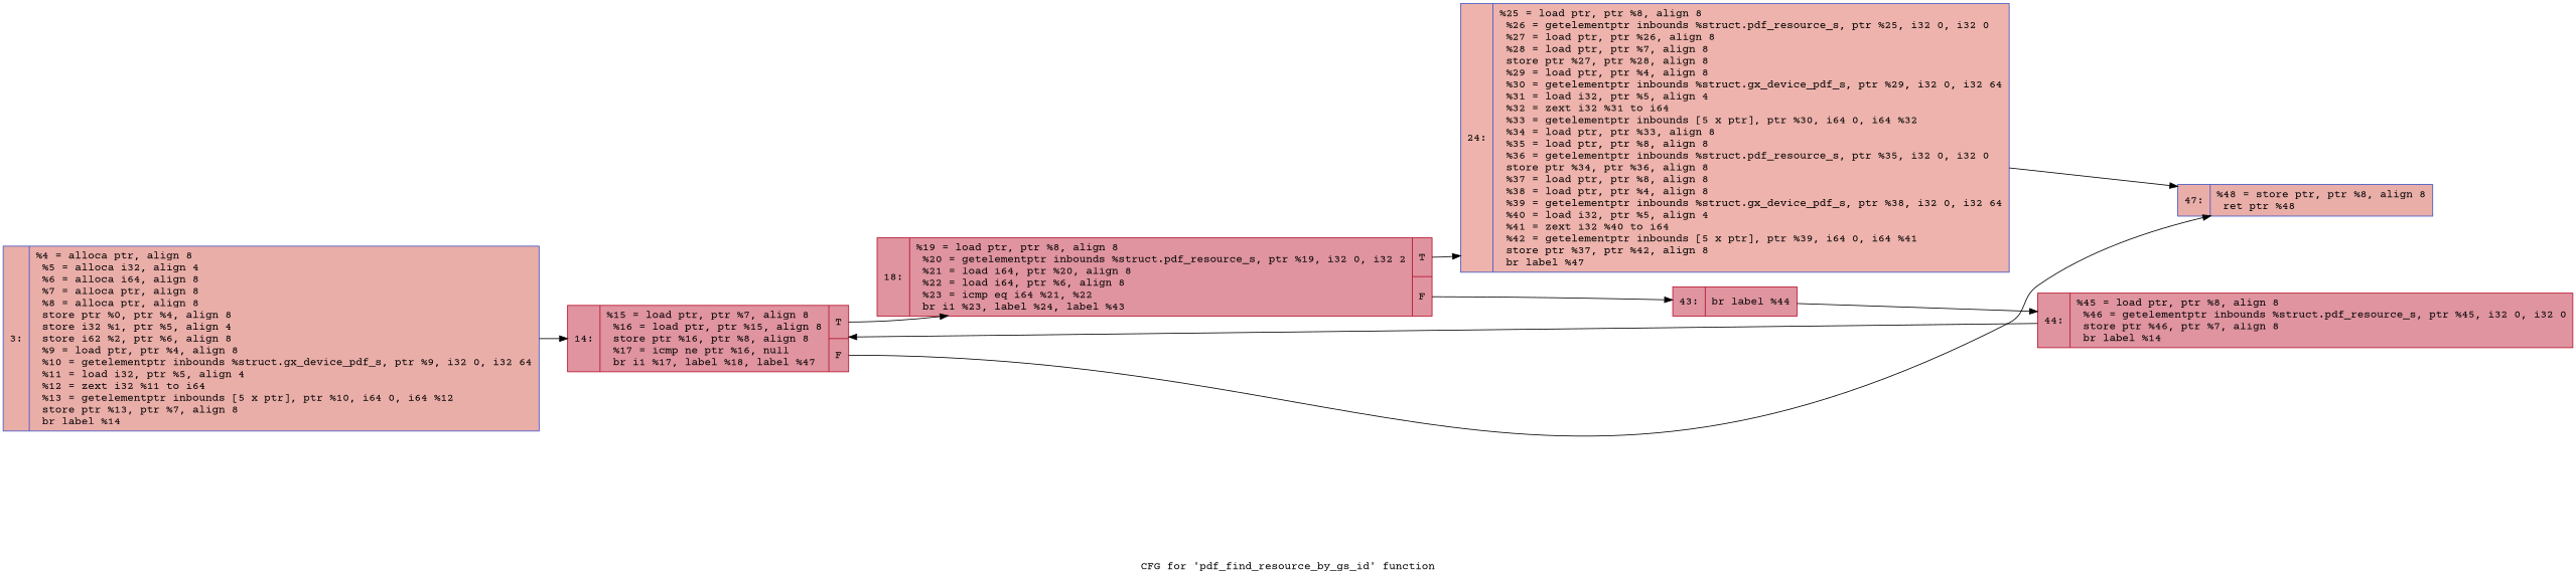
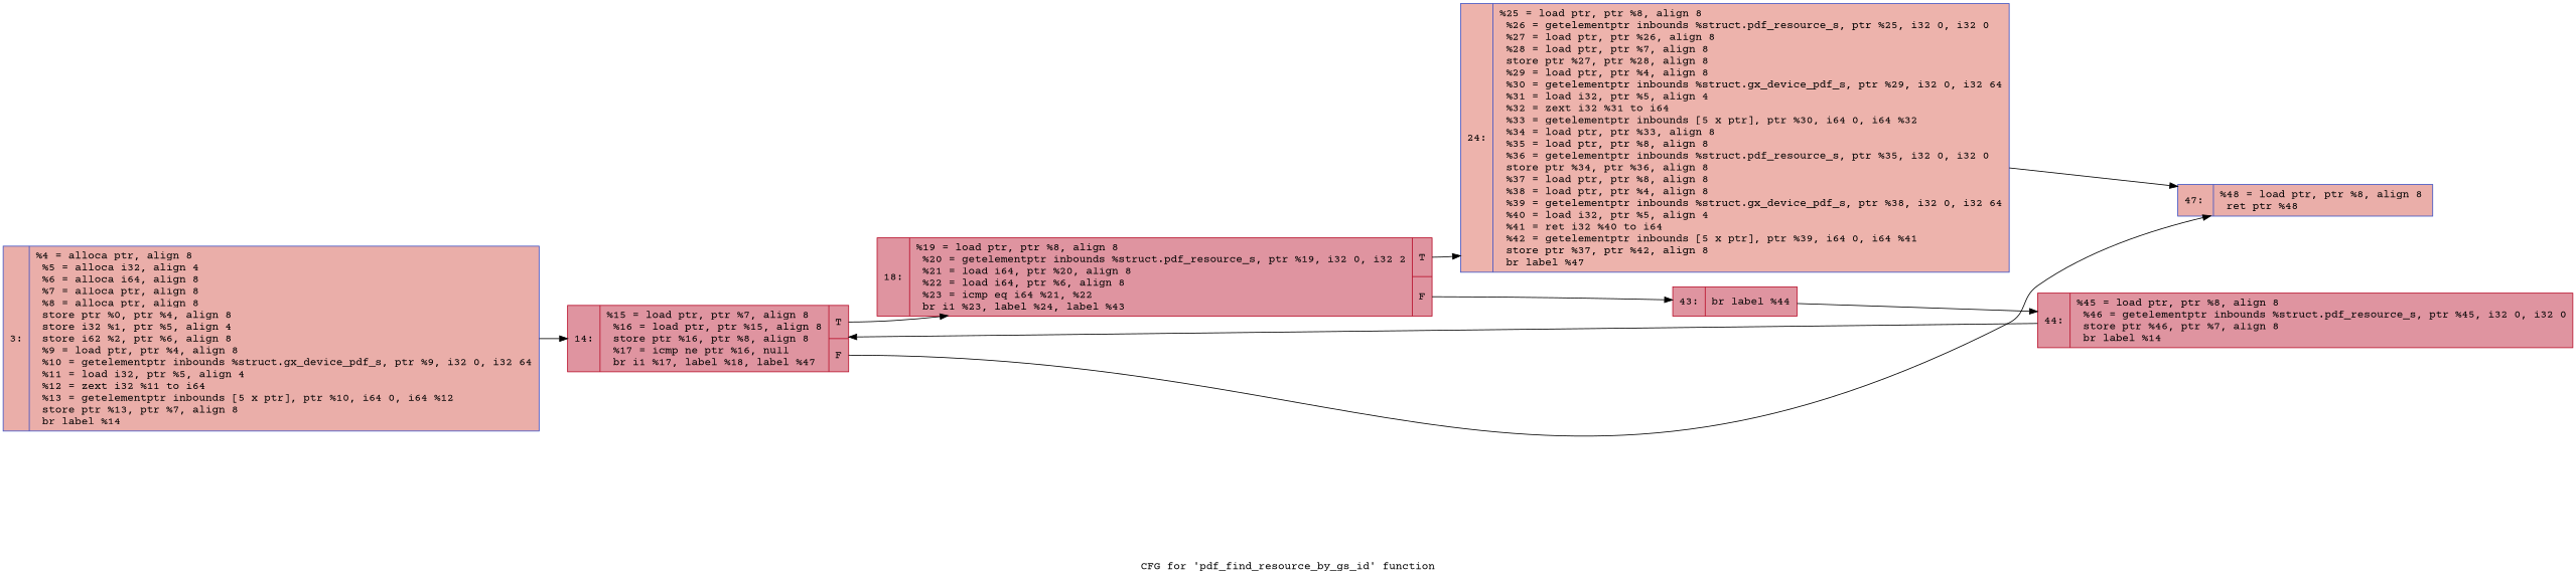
  digraph {
    fontname="Courier Prime"
    label="CFG for 'pdf_find_resource_by_gs_id' function"
    rankdir=LR
    node [color="#b70d28ff" fillcolor="#b70d2870" fontname="Courier Prime" shape=record style=filled]
    edge [fontname="Courier Prime"]
    n1 [color="#3d50c3ff" fillcolor="#d0473d70" label="{3:\l|  %4 = alloca ptr, align 8\l  %5 = alloca i32, align 4\l  %6 = alloca i64, align 8\l  %7 = alloca ptr, align 8\l  %8 = alloca ptr, align 8\l  store ptr %0, ptr %4, align 8\l  store i32 %1, ptr %5, align 4\l  store i62 %2, ptr %6, align 8\l  %9 = load ptr, ptr %4, align 8\l  %10 = getelementptr inbounds %struct.gx_device_pdf_s, ptr %9, i32 0, i32 64\l  %11 = load i32, ptr %5, align 4\l  %12 = zext i32 %11 to i64\l  %13 = getelementptr inbounds [5 x ptr], ptr %10, i64 0, i64 %12\l  store ptr %13, ptr %7, align 8\l  br label %14\l}"]
    n2 [label="{14:\l|  %15 = load ptr, ptr %7, align 8\l  %16 = load ptr, ptr %15, align 8\l  store ptr %16, ptr %8, align 8\l  %17 = icmp ne ptr %16, null\l  br i1 %17, label %18, label %47\l|{<s0>T|<s1>F}}"]
    n3 [label="{18:\l|  %19 = load ptr, ptr %8, align 8\l  %20 = getelementptr inbounds %struct.pdf_resource_s, ptr %19, i32 0, i32 2\l  %21 = load i64, ptr %20, align 8\l  %22 = load i64, ptr %6, align 8\l  %23 = icmp eq i64 %21, %22\l  br i1 %23, label %24, label %43\l|{<s0>T|<s1>F}}"]
-   n4 [color="#3d50c3ff" fillcolor="#d0473d70" label="{47:\l|  %48 = store ptr, ptr %8, align 8\l  ret ptr %48\l}"]
-   n5 [color="#3d50c3ff" fillcolor="#d6524470" label="{24:\l|  %25 = load ptr, ptr %8, align 8\l  %26 = getelementptr inbounds %struct.pdf_resource_s, ptr %25, i32 0, i32 0\l  %27 = load ptr, ptr %26, align 8\l  %28 = load ptr, ptr %7, align 8\l  store ptr %27, ptr %28, align 8\l  %29 = load ptr, ptr %4, align 8\l  %30 = getelementptr inbounds %struct.gx_device_pdf_s, ptr %29, i32 0, i32 64\l  %31 = load i32, ptr %5, align 4\l  %32 = zext i32 %31 to i64\l  %33 = getelementptr inbounds [5 x ptr], ptr %30, i64 0, i64 %32\l  %34 = load ptr, ptr %33, align 8\l  %35 = load ptr, ptr %8, align 8\l  %36 = getelementptr inbounds %struct.pdf_resource_s, ptr %35, i32 0, i32 0\l  store ptr %34, ptr %36, align 8\l  %37 = load ptr, ptr %8, align 8\l  %38 = load ptr, ptr %4, align 8\l  %39 = getelementptr inbounds %struct.gx_device_pdf_s, ptr %38, i32 0, i32 64\l  %40 = load i32, ptr %5, align 4\l  %41 = zext i32 %40 to i64\l  %42 = getelementptr inbounds [5 x ptr], ptr %39, i64 0, i64 %41\l  store ptr %37, ptr %42, align 8\l  br label %47\l}"]
+   n4 [color="#3d50c3ff" fillcolor="#d0473d70" label="{47:\l|  %48 = load ptr, ptr %8, align 8\l  ret ptr %48\l}"]
+   n5 [color="#3d50c3ff" fillcolor="#d6524470" label="{24:\l|  %25 = load ptr, ptr %8, align 8\l  %26 = getelementptr inbounds %struct.pdf_resource_s, ptr %25, i32 0, i32 0\l  %27 = load ptr, ptr %26, align 8\l  %28 = load ptr, ptr %7, align 8\l  store ptr %27, ptr %28, align 8\l  %29 = load ptr, ptr %4, align 8\l  %30 = getelementptr inbounds %struct.gx_device_pdf_s, ptr %29, i32 0, i32 64\l  %31 = load i32, ptr %5, align 4\l  %32 = zext i32 %31 to i64\l  %33 = getelementptr inbounds [5 x ptr], ptr %30, i64 0, i64 %32\l  %34 = load ptr, ptr %33, align 8\l  %35 = load ptr, ptr %8, align 8\l  %36 = getelementptr inbounds %struct.pdf_resource_s, ptr %35, i32 0, i32 0\l  store ptr %34, ptr %36, align 8\l  %37 = load ptr, ptr %8, align 8\l  %38 = load ptr, ptr %4, align 8\l  %39 = getelementptr inbounds %struct.gx_device_pdf_s, ptr %38, i32 0, i32 64\l  %40 = load i32, ptr %5, align 4\l  %41 = ret i32 %40 to i64\l  %42 = getelementptr inbounds [5 x ptr], ptr %39, i64 0, i64 %41\l  store ptr %37, ptr %42, align 8\l  br label %47\l}"]
    n6 [label="{43:\l|  br label %44\l}"]
    n7 [label="{44:\l|  %45 = load ptr, ptr %8, align 8\l  %46 = getelementptr inbounds %struct.pdf_resource_s, ptr %45, i32 0, i32 0\l  store ptr %46, ptr %7, align 8\l  br label %14\l}"]
    n1 -> n2
    n2 -> n3 [tailport=s0]
    n2 -> n4 [tailport=s1]
    n3 -> n5 [tailport=s0]
    n3 -> n6 [tailport=s1]
    n5 -> n4
    n6 -> n7
    n7 -> n2
  }
